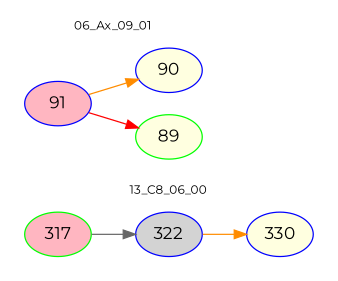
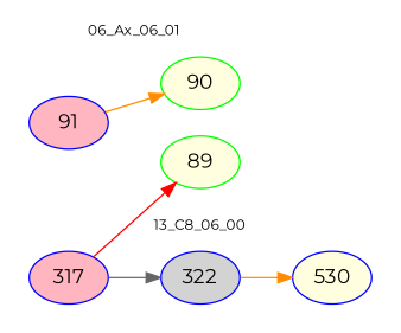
  digraph {
    fontname=Montserrat
    rankdir=LR
    node [color=blue fillcolor=lightyellow fontname=Montserrat style=filled]
    edge [color=darkorange fontname=Montserrat]
    n1 [fillcolor=lightpink label=91]
    n2 [color=green label=89]
-   n3 [label=90]
+   n3 [color=green label=90]
    n4 [fillcolor=lightgrey label=322]
-   n5 [color=green fillcolor=lightpink label=317]
-   n6 [label=330]
+   n5 [fillcolor=lightpink label=317]
+   n6 [label=530]
    subgraph cluster_1 {
      color=white
      fontsize=10
-     label="06_Ax_09_01"
+     label="06_Ax_06_01"
      n1
      n2
      n3
    }
    subgraph cluster_2 {
      color=white
      fontsize=10
      label="13_C8_06_00"
      n4
      n5
      n6
    }
-   n1 -> n2 [color=red]
+   n5 -> n2 [color=red]
    n1 -> n3
    n4 -> n6
    n5 -> n4 [color=gray40]
  }
